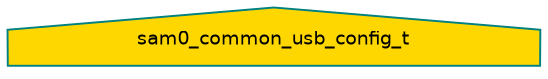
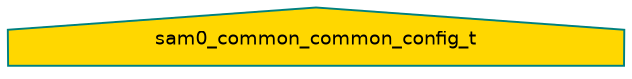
  digraph {
    rankdir=LR
-   n1 [color=teal fillcolor=gold fontname=Helvetica fontsize=10 height=0.2 label=sam0_common_usb_config_t shape=house style=filled width=0.4]
+   n1 [color=teal fillcolor=gold fontname=Helvetica fontsize=10 height=0.2 label=sam0_common_common_config_t shape=house style=filled width=0.4]
  }
